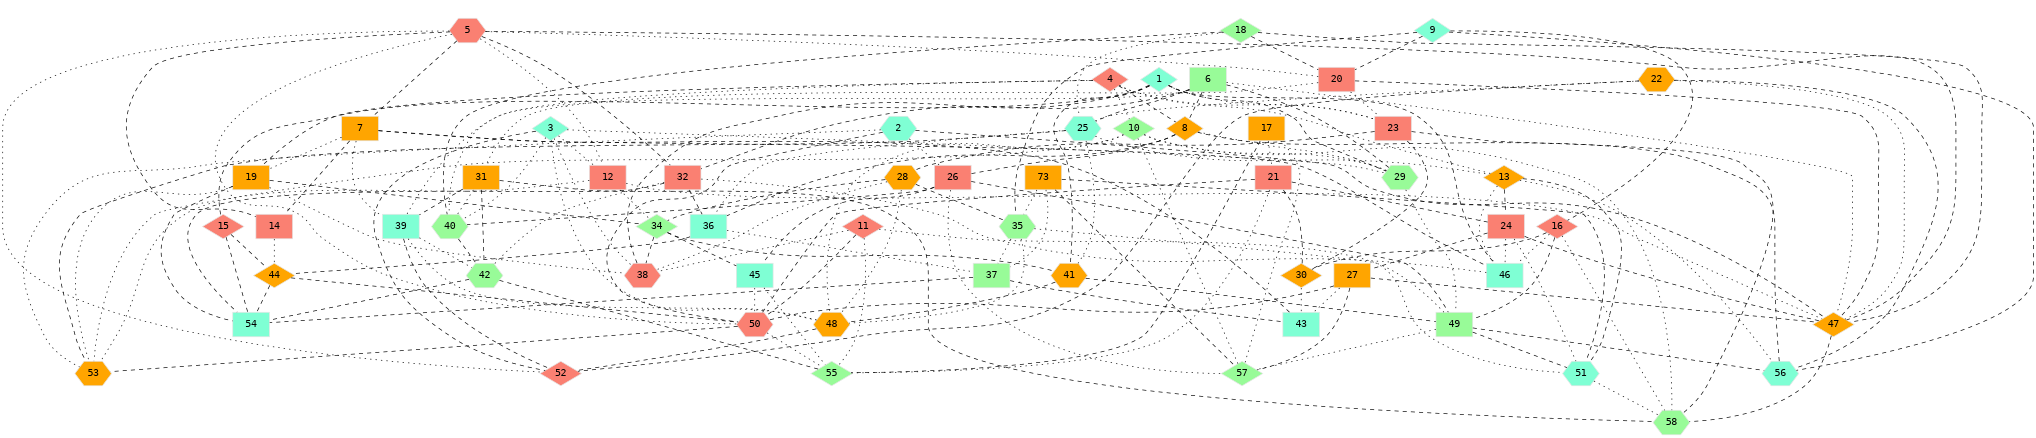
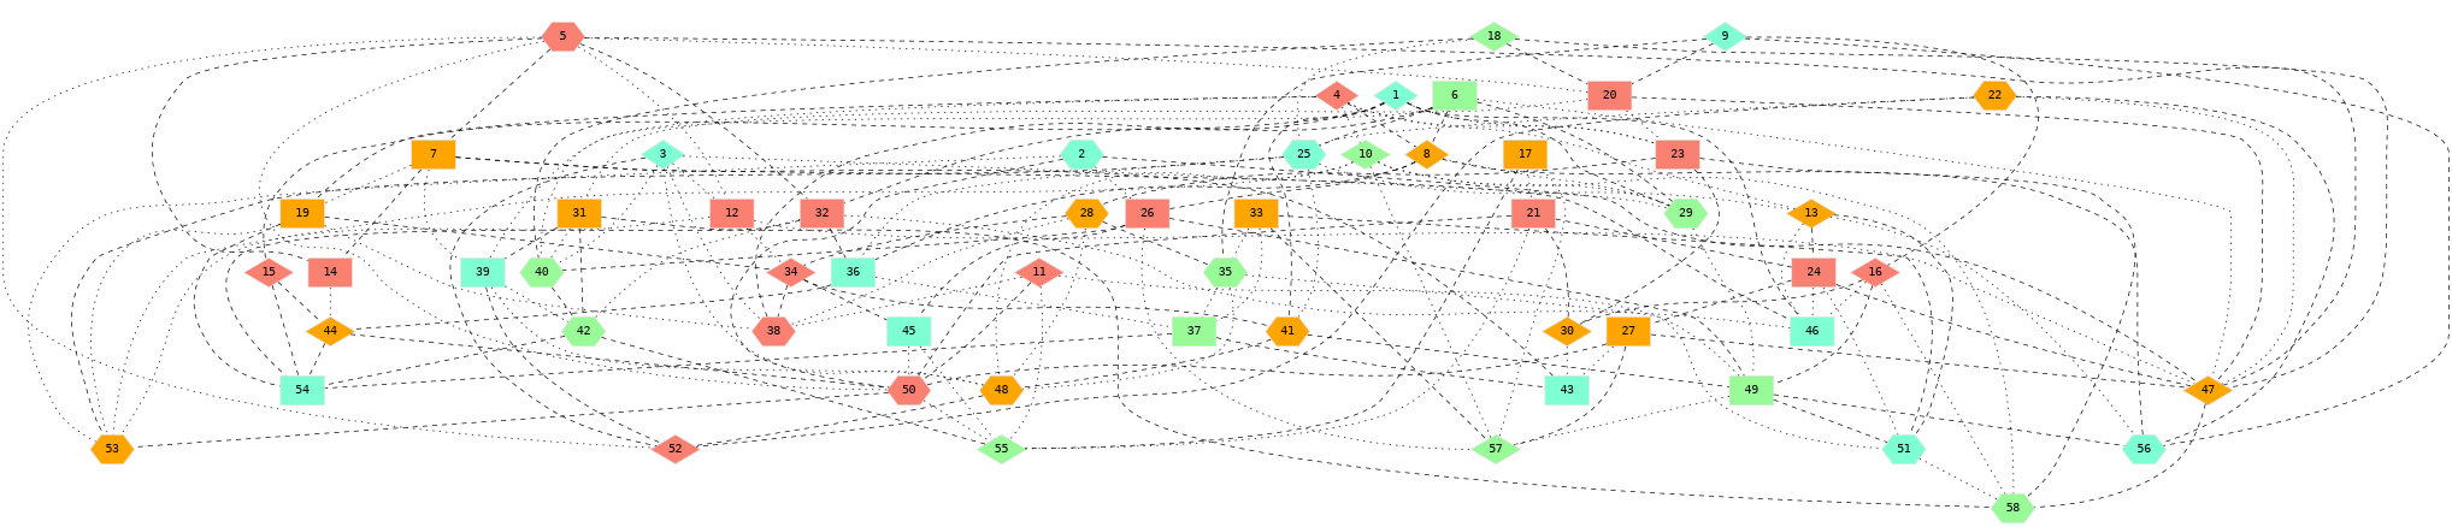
  graph {
    fontname="DejaVu Sans Mono"
    node [color=gray90 fillcolor=salmon fontname="DejaVu Sans Mono" shape=box style=filled]
    edge [fontname="DejaVu Sans Mono" style=dashed weight=1.0]
    1 [fillcolor=aquamarine shape=diamond]
    15 [shape=diamond]
    23
    29 [fillcolor=palegreen shape=hexagon]
    38 [shape=hexagon]
    41 [fillcolor=orange shape=hexagon]
    46 [fillcolor=aquamarine]
    44 [fillcolor=orange shape=diamond]
    54 [fillcolor=aquamarine]
    58 [fillcolor=palegreen shape=hexagon]
    30 [fillcolor=orange shape=diamond]
    28 [fillcolor=orange shape=hexagon]
    49 [fillcolor=palegreen]
    48 [fillcolor=orange shape=hexagon]
    2 [fillcolor=aquamarine shape=hexagon]
    26
    47 [fillcolor=orange shape=diamond]
    50 [shape=hexagon]
    53 [fillcolor=orange shape=hexagon]
    40 [fillcolor=palegreen shape=hexagon]
    57 [fillcolor=palegreen shape=diamond]
    45 [fillcolor=aquamarine]
    55 [fillcolor=palegreen shape=diamond]
    3 [fillcolor=aquamarine shape=diamond]
    12
    52 [shape=diamond]
-   34 [fillcolor=palegreen shape=diamond]
+   34 [shape=diamond]
    42 [fillcolor=palegreen shape=hexagon]
    4 [shape=diamond]
    8 [fillcolor=orange shape=diamond]
    10 [fillcolor=palegreen shape=diamond]
    13 [fillcolor=orange shape=diamond]
    19 [fillcolor=orange]
    36 [fillcolor=aquamarine]
    56 [fillcolor=aquamarine shape=hexagon]
    24
    51 [fillcolor=aquamarine shape=hexagon]
    5 [shape=hexagon]
    7 [fillcolor=orange]
    14
    20
    32
    39 [fillcolor=aquamarine]
    43 [fillcolor=aquamarine]
    31 [fillcolor=orange]
    6 [fillcolor=palegreen]
    25 [fillcolor=aquamarine shape=hexagon]
    37 [fillcolor=palegreen]
    9 [fillcolor=aquamarine shape=diamond]
    16 [shape=diamond]
    35 [fillcolor=palegreen shape=hexagon]
    11 [shape=diamond]
    27 [fillcolor=orange]
    17 [fillcolor=orange]
    21
    18 [fillcolor=palegreen shape=diamond]
    22 [fillcolor=orange shape=hexagon]
-   33 [fillcolor=orange label=73]
+   33 [fillcolor=orange]
    1 -- 15
    1 -- 23 [style=dotted]
    1 -- 29
    1 -- 38
    1 -- 41
    1 -- 46
    15 -- 44
    15 -- 54
    23 -- 58
    23 -- 30
    23 -- 28
    29 -- 49 [style=dotted]
    41 -- 49 [weight=2.0]
    41 -- 48
    44 -- 54
    44 -- 50
    30 -- 43 [style=dotted weight=3.0]
    28 -- 38 [style=dotted]
    28 -- 48 [style=dotted weight=2.0]
    28 -- 34
    28 -- 35
    49 -- 57 [style=dotted]
    49 -- 56
    49 -- 51
    48 -- 52
    2 -- 26 [style=dotted]
    2 -- 47
    2 -- 50
    2 -- 53 [style=dotted]
    26 -- 49
    26 -- 40
    26 -- 57 [style=dotted]
    26 -- 45
    47 -- 58
    50 -- 53
    50 -- 55 [style=dotted]
    40 -- 42
    45 -- 50 [style=dotted]
    45 -- 55 [style=dotted]
    3 -- 29 [style=dotted]
    3 -- 38 [style=dotted]
    3 -- 48 [style=dotted]
    3 -- 40 [style=dotted]
    3 -- 12 [style=dotted]
    3 -- 52
    12 -- 47 [style=dotted]
    12 -- 53 [style=dotted]
    12 -- 34 [style=dotted]
    34 -- 38
    34 -- 41
    34 -- 45
    42 -- 54
    42 -- 55
    4 -- 23 [style=dotted]
    4 -- 40 [style=dotted]
    4 -- 8
    4 -- 10 [style=dotted]
    4 -- 13 [style=dotted]
    4 -- 19
    8 -- 29 [style=dotted]
    8 -- 26
    8 -- 36
    8 -- 56
    10 -- 29 [style=dotted]
    10 -- 58 [style=dotted]
    10 -- 48 [style=dotted]
    10 -- 53 [style=dotted]
    10 -- 57 [style=dotted]
    13 -- 46 [style=dotted]
    13 -- 56 [style=dotted]
    13 -- 24
    13 -- 51
    19 -- 38 [style=dotted]
    19 -- 54
    19 -- 53 [style=dotted]
    19 -- 34
    36 -- 44
    36 -- 37 [style=dotted weight=2.0]
    24 -- 46 [style=dotted]
    24 -- 47
    24 -- 51 [style=dotted]
    24 -- 27
    51 -- 58 [style=dotted]
    5 -- 47
    5 -- 50 [style=dotted]
    5 -- 12 [style=dotted]
    5 -- 52 [style=dotted]
    5 -- 7
    5 -- 14
    5 -- 20 [style=dotted]
    5 -- 32
    7 -- 46
    7 -- 19 [style=dotted]
    7 -- 14
    7 -- 39 [style=dotted]
    7 -- 43
    14 -- 44 [style=dotted weight=2.0]
    20 -- 23 [style=dotted]
    20 -- 47
    20 -- 31 [style=dotted]
    32 -- 46 [style=dotted]
    32 -- 54
    32 -- 42 [style=dotted]
    32 -- 36
    39 -- 48 [style=dotted]
    39 -- 52
    39 -- 42 [style=dotted]
    31 -- 58
    31 -- 40 [style=dotted]
    31 -- 42
    31 -- 39
    6 -- 29
    6 -- 47 [style=dotted]
    6 -- 8
    6 -- 32
    6 -- 39 [style=dotted]
    6 -- 25
    25 -- 41 [style=dotted]
    25 -- 53
    25 -- 13 [style=dotted]
    25 -- 36 [style=dotted]
    37 -- 54
    37 -- 43
    9 -- 56
    9 -- 20
    9 -- 16
    9 -- 35
    16 -- 46 [style=dotted]
    16 -- 58 [style=dotted]
    16 -- 30
    16 -- 49 [weight=2.0]
    35 -- 48 [style=dotted]
    35 -- 51 [style=dotted]
    35 -- 37 [style=dotted]
    11 -- 38 [style=dotted]
    11 -- 49 [style=dotted]
    11 -- 50
    11 -- 55 [style=dotted]
    27 -- 47
    27 -- 50 [weight=2.0]
    27 -- 57
    27 -- 43 [style=dotted]
    17 -- 57 [style=dotted]
    17 -- 55
    17 -- 21 [style=dotted weight=2.0]
    21 -- 30
    21 -- 50
    21 -- 55 [style=dotted]
    21 -- 24
    18 -- 47
    18 -- 40
    18 -- 20
    18 -- 25 [style=dotted]
    22 -- 47 [style=dotted]
    22 -- 52 [weight=2.0]
    22 -- 56 [weight=2.0]
    22 -- 25 [style=dotted]
    33 -- 57
    33 -- 51
    33 -- 37 [style=dotted]
    33 -- 35 [style=dotted]
  }
